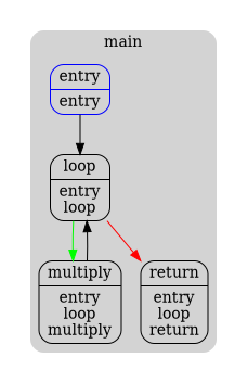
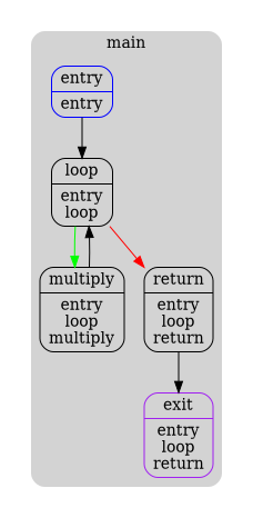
  digraph {
    compound=true
    node [color=black shape=Mrecord]
    n1 [color=blue label="{entry|entry}"]
    n2 [label="{loop|entry\nloop}"]
    n3 [label="{multiply|entry\nloop\nmultiply}"]
    n4 [label="{return|entry\nloop\nreturn}"]
+   n5 [color=purple label="{exit|entry\nloop\nreturn}"]
    subgraph cluster_1 {
      peripheries=0
      subgraph cluster_2 {
        peripheries=0
        subgraph cluster_3 {
          bgcolor=lightgray
          color=darkgray
          label=main
          peripheries=0
          style=rounded
          n1
          n2
          n3
          n4
+         n5
        }
      }
    }
    n1 -> n2
    n2 -> n3 [color=green]
    n2 -> n4 [color=red]
    n3 -> n2
+   n4 -> n5 [color=black]
  }
